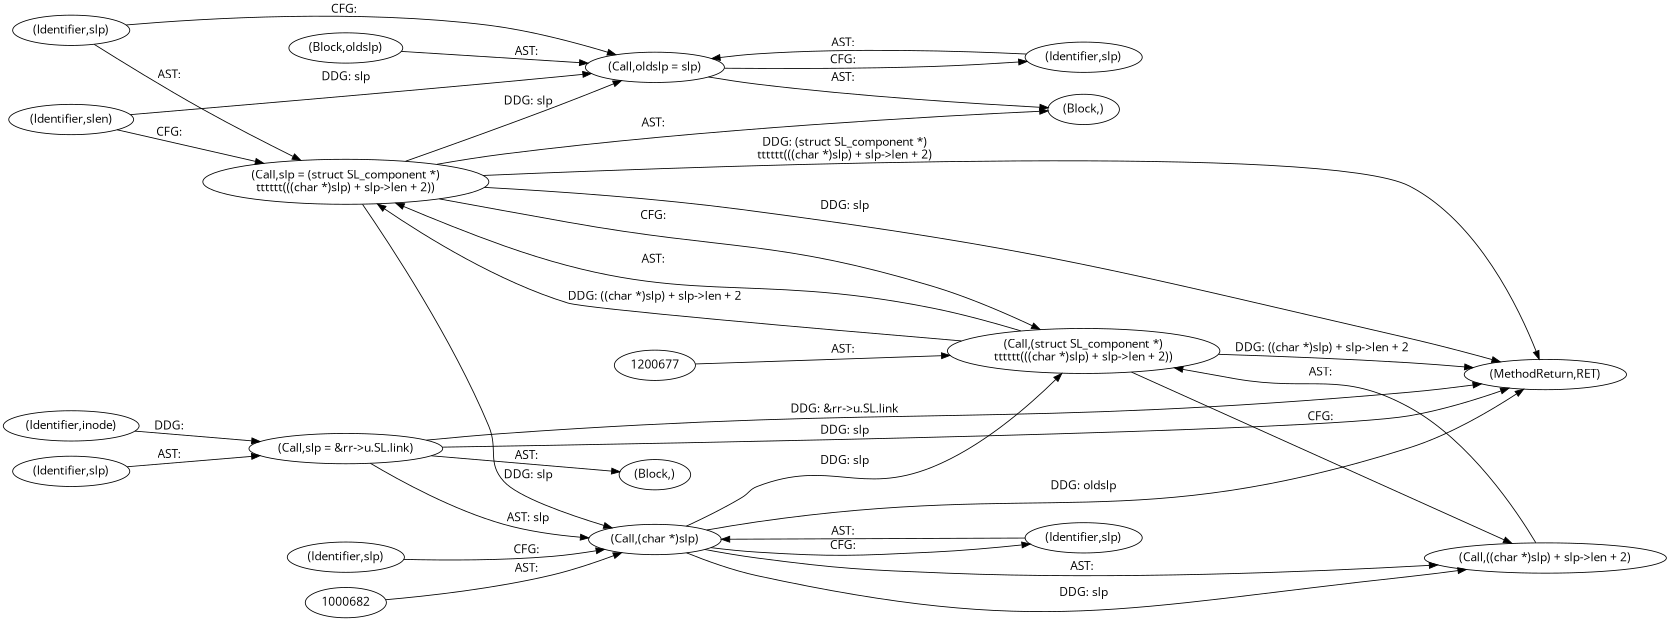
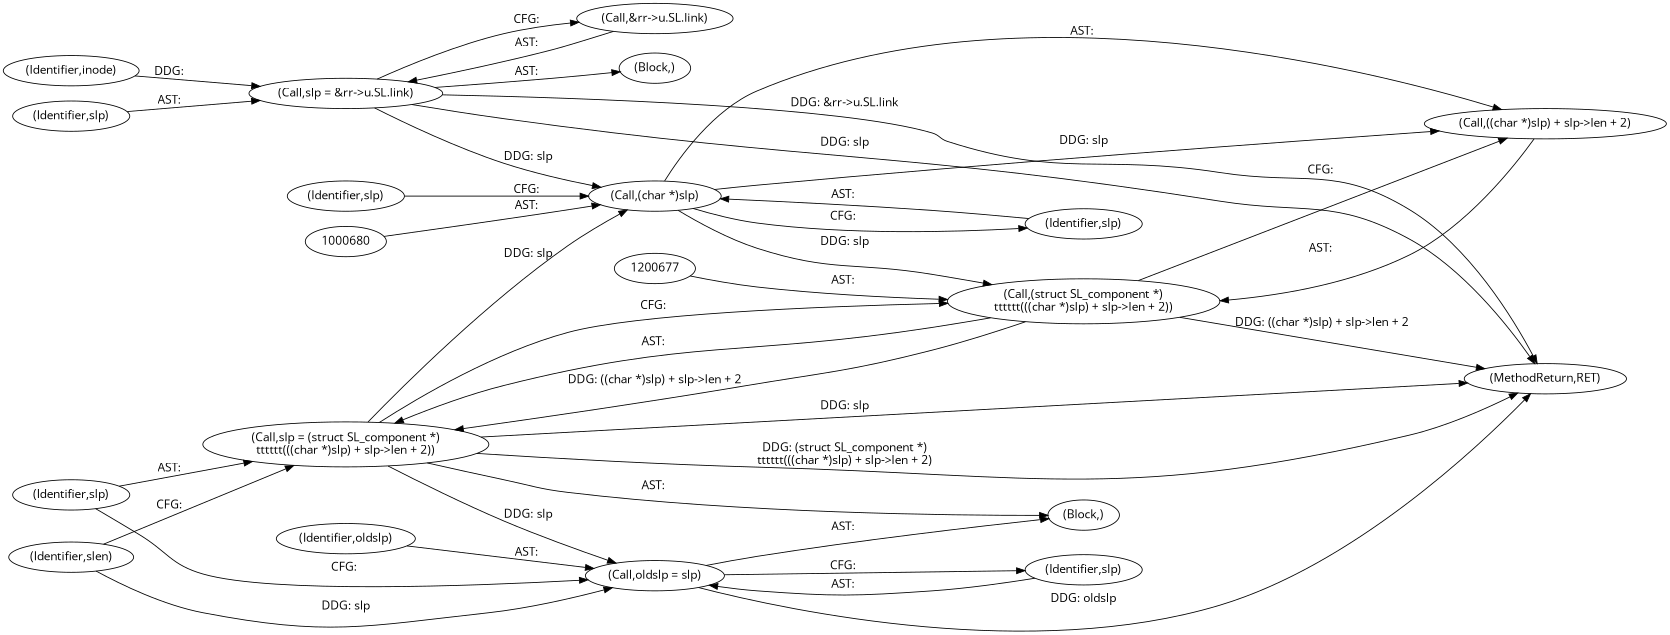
  digraph {
    fontname="Open Sans"
    rankdir=LR
    node [fontname="Open Sans"]
    edge [fontname="Open Sans"]
    n1 [label="(Call,oldslp = slp)"]
    n2 [label="(Block,)"]
    n3 [label="(Identifier,slp)"]
    n4 [label="(MethodReturn,RET)"]
    n5 [label="(Call,slp = &rr->u.SL.link)"]
    n6 [label="(Call,(char *)slp)"]
    n7 [label="(Block,)"]
+   n8 [label="(Call,&rr->u.SL.link)"]
    n9 [label="(Call,(struct SL_component *)\n\t\t\t\t\t\t(((char *)slp) + slp->len + 2))"]
    n10 [label="(Call,((char *)slp) + slp->len + 2)"]
    n11 [label="(Identifier,slp)"]
    n12 [label="(Call,slp = (struct SL_component *)\n\t\t\t\t\t\t(((char *)slp) + slp->len + 2))"]
    n13 [label="(Identifier,slp)"]
    n14 [label="(Identifier,slen)"]
-   n15 [label="(Block,oldslp)"]
+   n15 [label="(Identifier,oldslp)"]
    n16 [label="(Identifier,inode)"]
    n17 [label="(Identifier,slp)"]
    n18 [label="(Identifier,slp)"]
    n19 [label=1200677]
-   1000680 [label=1000682]
+   1000680
    n1 -> n2 [label="AST: "]
    n1 -> n3 [label="CFG: "]
-   n6 -> n4 [label="DDG: oldslp"]
+   n1 -> n4 [label="DDG: oldslp"]
    n3 -> n1 [label="AST: "]
    n5 -> n4 [label="DDG: slp"]
    n5 -> n4 [label="DDG: &rr->u.SL.link"]
-   n5 -> n6 [label="AST: slp"]
+   n5 -> n6 [label="DDG: slp"]
    n5 -> n7 [label="AST: "]
+   n5 -> n8 [label="CFG: "]
    n6 -> n9 [label="DDG: slp"]
    n6 -> n10 [label="AST: "]
    n6 -> n10 [label="DDG: slp"]
    n6 -> n11 [label="CFG: "]
+   n8 -> n5 [label="AST: "]
    n9 -> n4 [label="DDG: ((char *)slp) + slp->len + 2"]
    n9 -> n10 [label="CFG: "]
    n9 -> n12 [label="AST: "]
    n9 -> n12 [label="DDG: ((char *)slp) + slp->len + 2"]
    n10 -> n9 [label="AST: "]
    n11 -> n6 [label="AST: "]
    n12 -> n1 [label="DDG: slp"]
    n12 -> n2 [label="AST: "]
    n12 -> n4 [label="DDG: (struct SL_component *)\n\t\t\t\t\t\t(((char *)slp) + slp->len + 2)"]
    n12 -> n4 [label="DDG: slp"]
    n12 -> n6 [label="DDG: slp"]
    n12 -> n9 [label="CFG: "]
    n13 -> n1 [label="CFG: "]
    n13 -> n12 [label="AST: "]
    n14 -> n1 [label="DDG: slp"]
    n14 -> n12 [label="CFG: "]
    n15 -> n1 [label="AST: "]
    n16 -> n5 [label="DDG: "]
    n17 -> n6 [label="CFG: "]
    n18 -> n5 [label="AST: "]
    n19 -> n9 [label="AST: "]
    1000680 -> n6 [label="AST: "]
  }
